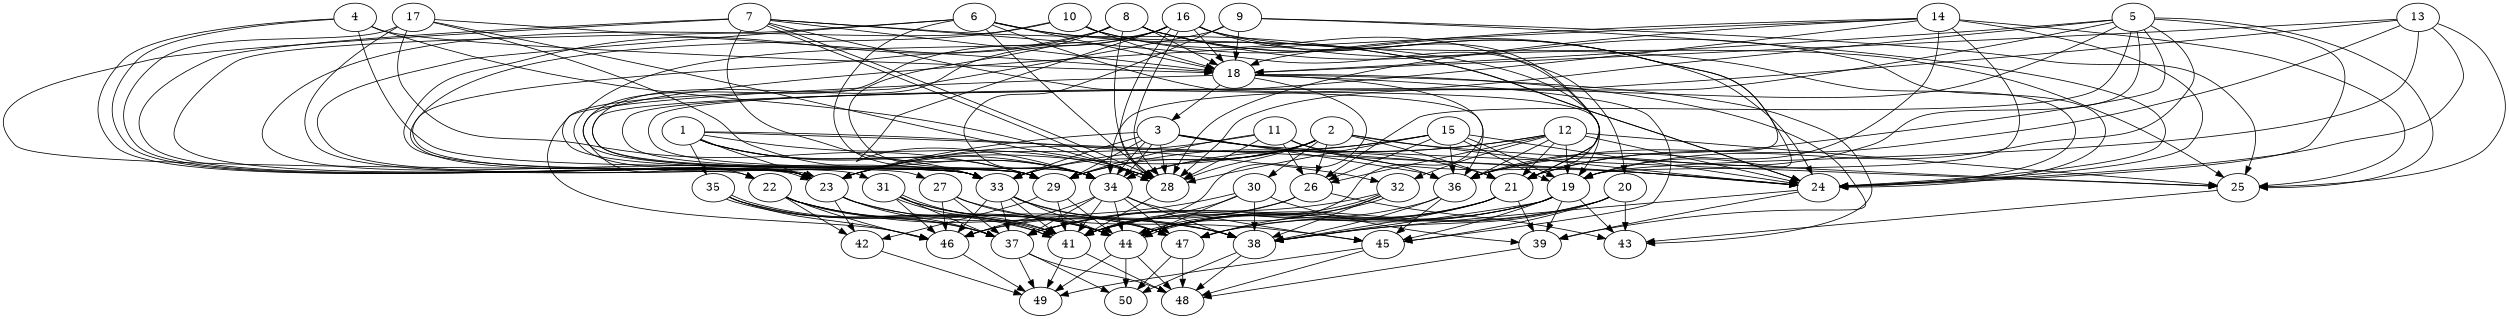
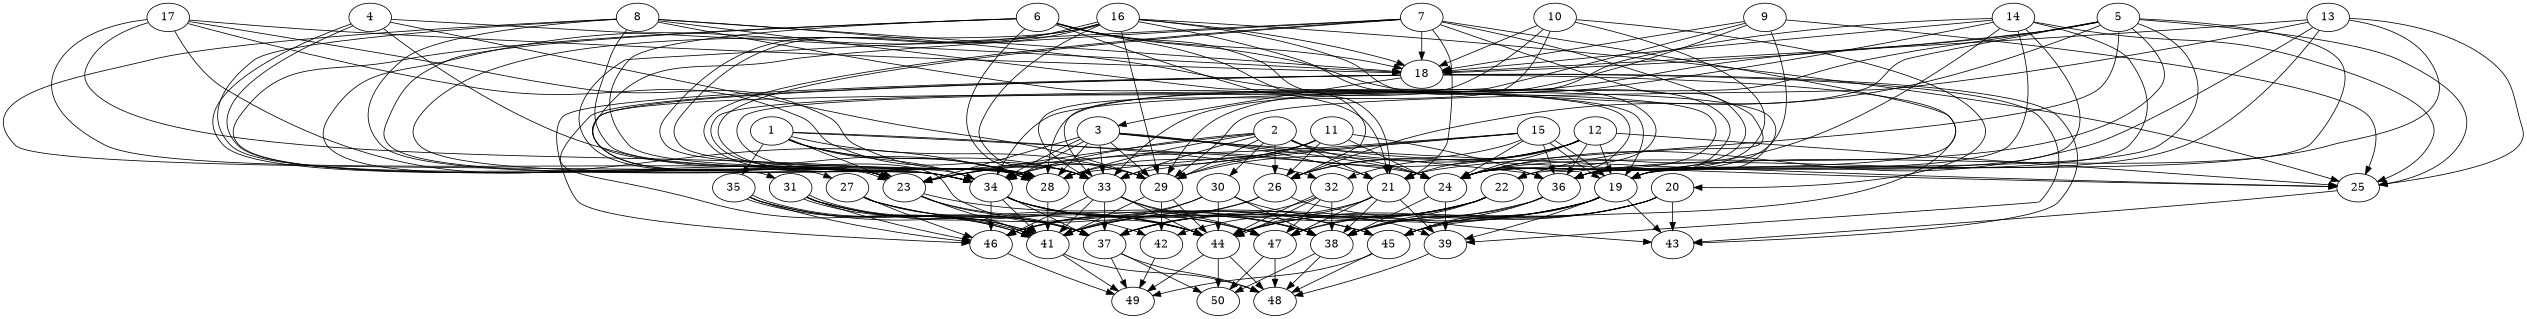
  digraph {
    node [alpha=0.03]
    1 [alpha=0.04 expect_size=27197440]
    23 [alpha=0.15 expect_size=41344000]
    24 [expect_size=38905856]
    28 [alpha=0.10 expect_size=13120512]
    29 [alpha=0.17 expect_size=30103552]
    32 [alpha=0.13 expect_size=38561792]
    33 [alpha=0.18 expect_size=10015744]
    34 [alpha=0.20 expect_size=44567552]
    35 [alpha=0.01 expect_size=52084736]
    41 [alpha=0.18 expect_size=16267264]
    37 [alpha=0.08 expect_size=24457216]
    38 [alpha=0.00 expect_size=16165888]
    42 [alpha=0.05 expect_size=23327744]
    39 [alpha=0.04 expect_size=40258560]
    44 [alpha=0.04 expect_size=47229952]
    47 [alpha=0.17 expect_size=32245760]
    46 [alpha=0.14 expect_size=49566720]
    45 [alpha=0.14 expect_size=46234624]
    48 [alpha=0.04 expect_size=50853888]
    49 [alpha=0.01 expect_size=51691520]
    50 [alpha=0.11 expect_size=14187520]
    2 [alpha=0.16 expect_size=6296576]
    21 [expect_size=49367040]
    25 [alpha=0.17 expect_size=35585024]
    26 [alpha=0.12 expect_size=30849024]
    30 [alpha=0.13 expect_size=36517888]
    43 [alpha=0.08 expect_size=5685248]
    3 [alpha=0.01 expect_size=9058304]
    36 [alpha=0.13 expect_size=43999232]
    18 [alpha=0.07 expect_size=45913088]
    4 [expect_size=9481216]
    5 [alpha=0.10 expect_size=16673792]
    19 [expect_size=31857664]
    6 [alpha=0.15 expect_size=9390080]
    7 [alpha=0.13 expect_size=27948032]
    22 [alpha=0.08 expect_size=30721024]
    8 [alpha=0.14 expect_size=26376192]
    27 [alpha=0.16 expect_size=11507712]
    31 [expect_size=32019456]
    9 [expect_size=36435968]
    10 [alpha=0.05 expect_size=25447424]
    20 [alpha=0.18 expect_size=37951488]
    11 [alpha=0.12 expect_size=40180736]
    12 [alpha=0.05 expect_size=50562048]
    13 [alpha=0.19 expect_size=41947136]
    14 [alpha=0.19 expect_size=45070336]
    15 [alpha=0.18 expect_size=52112384]
    16 [alpha=0.12 expect_size=27446272]
    17 [alpha=0.01 expect_size=14640128]
    1 -> 23
    1 -> 24
    1 -> 28
    1 -> 29
    1 -> 32
    1 -> 33
    1 -> 34
    1 -> 35
    23 -> 41
    23 -> 37
    23 -> 38
    23 -> 42
    24 -> 38
    24 -> 39
    28 -> 41
    29 -> 41
    29 -> 42
    29 -> 44
    32 -> 37
    32 -> 38
    32 -> 44
    32 -> 44
    32 -> 47
    33 -> 41
    33 -> 37
    33 -> 38
    33 -> 44
    33 -> 47
    33 -> 46
    34 -> 41
    34 -> 37
    34 -> 38
    34 -> 44
    34 -> 47
    34 -> 46
    34 -> 45
    35 -> 41
    35 -> 41
    35 -> 37
    35 -> 44
    35 -> 46
    41 -> 48
    41 -> 49
    37 -> 48
    37 -> 49
    37 -> 50
    38 -> 48
    38 -> 50
    42 -> 49
    39 -> 48
    44 -> 48
    44 -> 49
    44 -> 50
    47 -> 48
    47 -> 50
    46 -> 49
    45 -> 48
    45 -> 49
    2 -> 23
    2 -> 24
    2 -> 28
    2 -> 29
    2 -> 33
    2 -> 34
    2 -> 21
    2 -> 25
    2 -> 26
    2 -> 30
    21 -> 37
    21 -> 38
    21 -> 39
    21 -> 44
    21 -> 47
    25 -> 43
    26 -> 41
    26 -> 46
    26 -> 43
    30 -> 41
    30 -> 38
    30 -> 39
    30 -> 44
    30 -> 46
    3 -> 23
    3 -> 24
    3 -> 28
    3 -> 29
    3 -> 33
    3 -> 34
    3 -> 34
    3 -> 21
    3 -> 25
    3 -> 36
    36 -> 41
    36 -> 38
    36 -> 45
    18 -> 41
    18 -> 39
    18 -> 44
    18 -> 46
    18 -> 45
    18 -> 43
    18 -> 3
    4 -> 23
    4 -> 23
    4 -> 28
    4 -> 29
    4 -> 18
    5 -> 24
    5 -> 28
    5 -> 29
    5 -> 34
    5 -> 21
    5 -> 25
    5 -> 26
    5 -> 36
    5 -> 18
    5 -> 19
    19 -> 41
    19 -> 37
    19 -> 38
    19 -> 39
    19 -> 44
    19 -> 45
    19 -> 43
    6 -> 23
    6 -> 24
    6 -> 28
    6 -> 33
    6 -> 34
    6 -> 21
+   6 -> 26
    6 -> 18
    6 -> 19
    7 -> 23
    7 -> 24
    7 -> 28
    7 -> 28
    7 -> 34
    7 -> 21
    7 -> 36
    7 -> 18
    7 -> 22
    22 -> 37
    22 -> 38
    22 -> 42
    22 -> 44
    22 -> 47
    22 -> 46
    8 -> 24
    8 -> 28
    8 -> 34
    8 -> 21
    8 -> 18
    8 -> 19
    8 -> 27
    8 -> 31
    27 -> 37
    27 -> 44
    27 -> 46
    27 -> 45
    31 -> 41
    31 -> 41
    31 -> 37
    31 -> 44
    31 -> 47
    31 -> 46
    9 -> 24
    9 -> 33
    9 -> 34
    9 -> 25
    9 -> 18
    10 -> 23
    10 -> 24
    10 -> 33
    10 -> 18
    10 -> 20
    20 -> 38
    20 -> 44
    20 -> 47
    20 -> 45
    20 -> 43
    11 -> 23
    11 -> 24
    11 -> 28
    11 -> 29
    11 -> 26
    11 -> 36
    12 -> 24
    12 -> 29
    12 -> 32
    12 -> 34
    12 -> 21
    12 -> 25
    12 -> 26
    12 -> 36
    12 -> 19
    13 -> 24
    13 -> 29
    13 -> 25
    13 -> 36
    13 -> 18
    13 -> 19
    14 -> 24
    14 -> 28
    14 -> 33
    14 -> 25
    14 -> 36
    14 -> 18
    14 -> 19
    14 -> 22
    15 -> 23
    15 -> 24
    15 -> 28
    15 -> 33
    15 -> 26
    15 -> 36
    15 -> 19
    15 -> 19
    16 -> 23
    16 -> 24
    16 -> 28
    16 -> 28
    16 -> 29
    16 -> 33
    16 -> 34
    16 -> 25
    16 -> 36
    16 -> 18
    17 -> 23
    17 -> 28
    17 -> 29
    17 -> 33
    17 -> 34
    17 -> 18
  }
